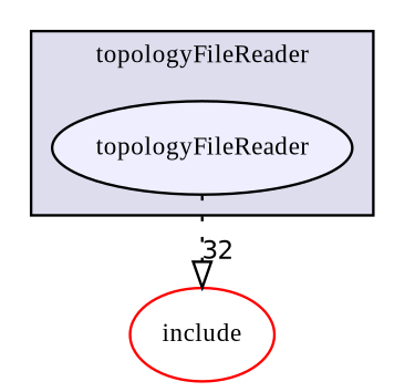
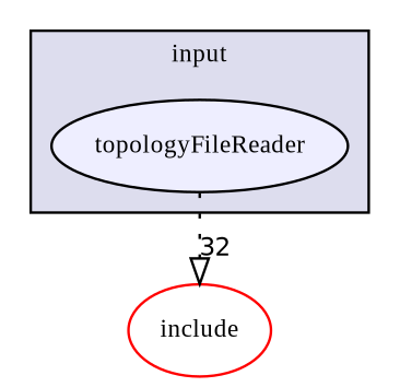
  digraph {
    compound=true
    fontname="Liberation Serif"
    node [fontname="Liberation Serif" fontsize=10 shape=ellipse style=filled]
    n1 [fillcolor="#eeeeff" label=topologyFileReader pencolor=black]
    n2 [color=red fillcolor=white label=include]
    subgraph cluster_1 {
      bgcolor="#ddddee"
      fontsize=10
-     label=topologyFileReader
+     label=input
      pencolor=black
      n1
    }
    n1 -> n2 [headlabel=32 labeldistance=1.5 labelfontname=Helvetica labelfontsize=10 style=dotted arrowhead=onormal fontname="Liberation Serif"]
  }
